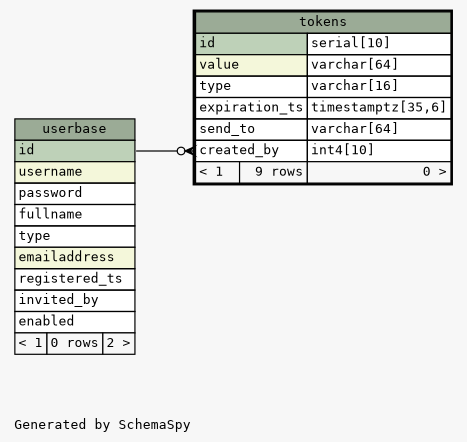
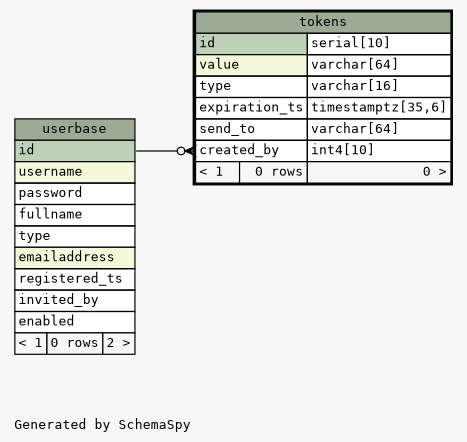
  digraph {
    bgcolor="#f7f7f7"
    fontname="DejaVu Sans Mono"
    fontsize=11
    label="\nGenerated by SchemaSpy"
    labeljust=l
    nodesep=0.18
    rankdir=RL
    ranksep=0.46
    node [fontname="DejaVu Sans Mono" fontsize=11 shape=plaintext]
-   n1 [label=<     <TABLE BORDER="2" CELLBORDER="1" CELLSPACING="0" BGCOLOR="#ffffff">       <TR><TD COLSPAN="3" BGCOLOR="#9bab96" ALIGN="CENTER">tokens</TD></TR>       <TR><TD PORT="id" COLSPAN="2" BGCOLOR="#bed1b8" ALIGN="LEFT">id</TD><TD PORT="id.type" ALIGN="LEFT">serial[10]</TD></TR>       <TR><TD PORT="value" COLSPAN="2" BGCOLOR="#f4f7da" ALIGN="LEFT">value</TD><TD PORT="value.type" ALIGN="LEFT">varchar[64]</TD></TR>       <TR><TD PORT="type" COLSPAN="2" ALIGN="LEFT">type</TD><TD PORT="type.type" ALIGN="LEFT">varchar[16]</TD></TR>       <TR><TD PORT="expiration_ts" COLSPAN="2" ALIGN="LEFT">expiration_ts</TD><TD PORT="expiration_ts.type" ALIGN="LEFT">timestamptz[35,6]</TD></TR>       <TR><TD PORT="send_to" COLSPAN="2" ALIGN="LEFT">send_to</TD><TD PORT="send_to.type" ALIGN="LEFT">varchar[64]</TD></TR>       <TR><TD PORT="created_by" COLSPAN="2" ALIGN="LEFT">created_by</TD><TD PORT="created_by.type" ALIGN="LEFT">int4[10]</TD></TR>       <TR><TD ALIGN="LEFT" BGCOLOR="#f7f7f7">&lt; 1</TD><TD ALIGN="RIGHT" BGCOLOR="#f7f7f7">9 rows</TD><TD ALIGN="RIGHT" BGCOLOR="#f7f7f7">0 &gt;</TD></TR>     </TABLE>>]
+   n1 [label=<     <TABLE BORDER="2" CELLBORDER="1" CELLSPACING="0" BGCOLOR="#ffffff">       <TR><TD COLSPAN="3" BGCOLOR="#9bab96" ALIGN="CENTER">tokens</TD></TR>       <TR><TD PORT="id" COLSPAN="2" BGCOLOR="#bed1b8" ALIGN="LEFT">id</TD><TD PORT="id.type" ALIGN="LEFT">serial[10]</TD></TR>       <TR><TD PORT="value" COLSPAN="2" BGCOLOR="#f4f7da" ALIGN="LEFT">value</TD><TD PORT="value.type" ALIGN="LEFT">varchar[64]</TD></TR>       <TR><TD PORT="type" COLSPAN="2" ALIGN="LEFT">type</TD><TD PORT="type.type" ALIGN="LEFT">varchar[16]</TD></TR>       <TR><TD PORT="expiration_ts" COLSPAN="2" ALIGN="LEFT">expiration_ts</TD><TD PORT="expiration_ts.type" ALIGN="LEFT">timestamptz[35,6]</TD></TR>       <TR><TD PORT="send_to" COLSPAN="2" ALIGN="LEFT">send_to</TD><TD PORT="send_to.type" ALIGN="LEFT">varchar[64]</TD></TR>       <TR><TD PORT="created_by" COLSPAN="2" ALIGN="LEFT">created_by</TD><TD PORT="created_by.type" ALIGN="LEFT">int4[10]</TD></TR>       <TR><TD ALIGN="LEFT" BGCOLOR="#f7f7f7">&lt; 1</TD><TD ALIGN="RIGHT" BGCOLOR="#f7f7f7">0 rows</TD><TD ALIGN="RIGHT" BGCOLOR="#f7f7f7">0 &gt;</TD></TR>     </TABLE>>]
    n2 [label=<     <TABLE BORDER="0" CELLBORDER="1" CELLSPACING="0" BGCOLOR="#ffffff">       <TR><TD COLSPAN="3" BGCOLOR="#9bab96" ALIGN="CENTER">userbase</TD></TR>       <TR><TD PORT="id" COLSPAN="3" BGCOLOR="#bed1b8" ALIGN="LEFT">id</TD></TR>       <TR><TD PORT="username" COLSPAN="3" BGCOLOR="#f4f7da" ALIGN="LEFT">username</TD></TR>       <TR><TD PORT="password" COLSPAN="3" ALIGN="LEFT">password</TD></TR>       <TR><TD PORT="fullname" COLSPAN="3" ALIGN="LEFT">fullname</TD></TR>       <TR><TD PORT="type" COLSPAN="3" ALIGN="LEFT">type</TD></TR>       <TR><TD PORT="emailaddress" COLSPAN="3" BGCOLOR="#f4f7da" ALIGN="LEFT">emailaddress</TD></TR>       <TR><TD PORT="registered_ts" COLSPAN="3" ALIGN="LEFT">registered_ts</TD></TR>       <TR><TD PORT="invited_by" COLSPAN="3" ALIGN="LEFT">invited_by</TD></TR>       <TR><TD PORT="enabled" COLSPAN="3" ALIGN="LEFT">enabled</TD></TR>       <TR><TD ALIGN="LEFT" BGCOLOR="#f7f7f7">&lt; 1</TD><TD ALIGN="RIGHT" BGCOLOR="#f7f7f7">0 rows</TD><TD ALIGN="RIGHT" BGCOLOR="#f7f7f7">2 &gt;</TD></TR>     </TABLE>>]
    n1 -> n2 [arrowhead=none arrowsize=0.8 arrowtail=crowodot dir=back headport="id:e" tailport="created_by:w" fontname="DejaVu Sans Mono"]
  }
